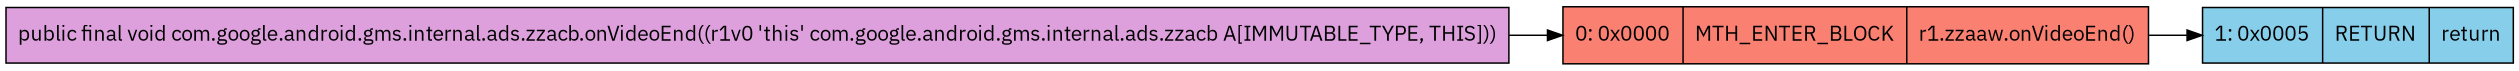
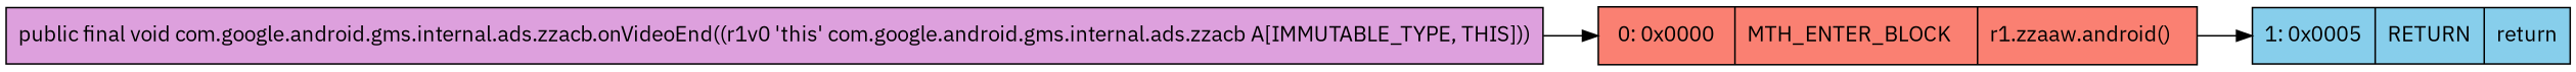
  digraph {
    rankdir=LR
    fontname="IBM Plex Sans"
    node [shape=record style=filled fontname="IBM Plex Sans"]
    edge [fontname="IBM Plex Sans"]
-   n1 [label="{0\:\ 0x0000|MTH_ENTER_BLOCK\l|r1.zzaaw.onVideoEnd()\l}" fillcolor=salmon]
+   n1 [label="{0\:\ 0x0000|MTH_ENTER_BLOCK\l|r1.zzaaw.android()\l}" fillcolor=salmon]
    n2 [label="{1\:\ 0x0005|RETURN\l|return\l}" fillcolor=skyblue]
    n3 [label="{public final void com.google.android.gms.internal.ads.zzacb.onVideoEnd((r1v0 'this' com.google.android.gms.internal.ads.zzacb A[IMMUTABLE_TYPE, THIS])) }" fillcolor=plum]
    n1 -> n2
    n3 -> n1
  }
